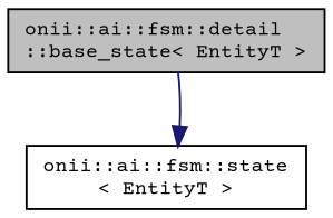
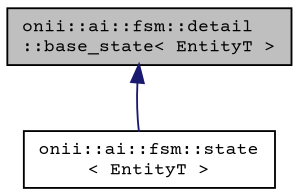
  digraph {
    fontname="Courier Prime"
    node [color=black fontname="Courier Prime" fontsize=10 shape=record style=filled]
    n1 [fillcolor=grey75 fontcolor=black height=0.2 label="onii::ai::fsm::detail\l::base_state\< EntityT \>" width=0.4]
    n2 [fillcolor=white height=0.2 label="onii::ai::fsm::state\l\< EntityT \>" width=0.4]
-   n2 -> n1 [color=midnightblue dir=back fontname="Courier Prime" fontsize=10 labelfontname=Helvetica labelfontsize=10 style=solid]
+   n1 -> n2 [color=midnightblue dir=back fontname="Courier Prime" fontsize=10 labelfontname=Helvetica labelfontsize=10 style=solid]
  }
